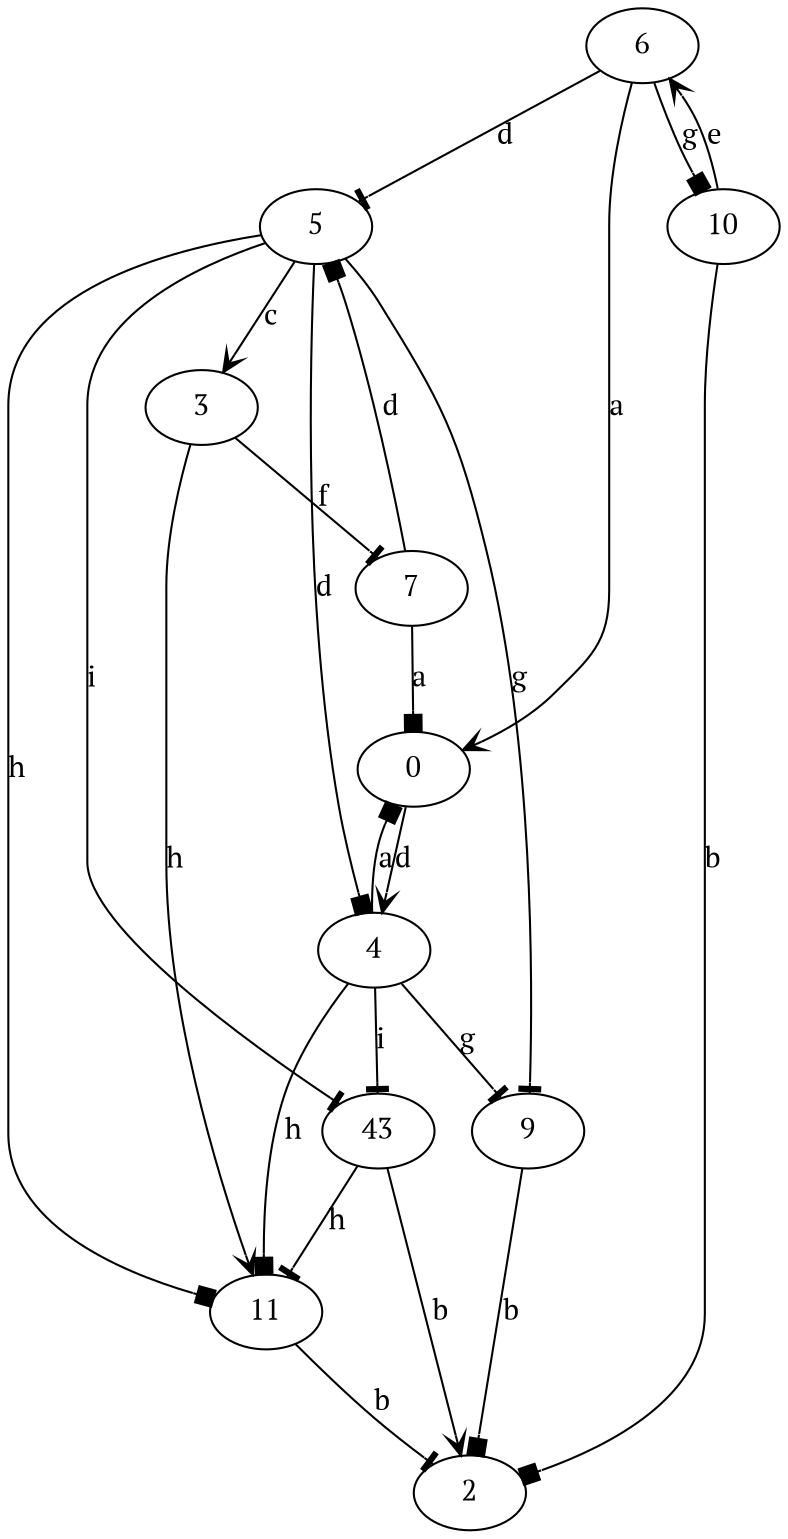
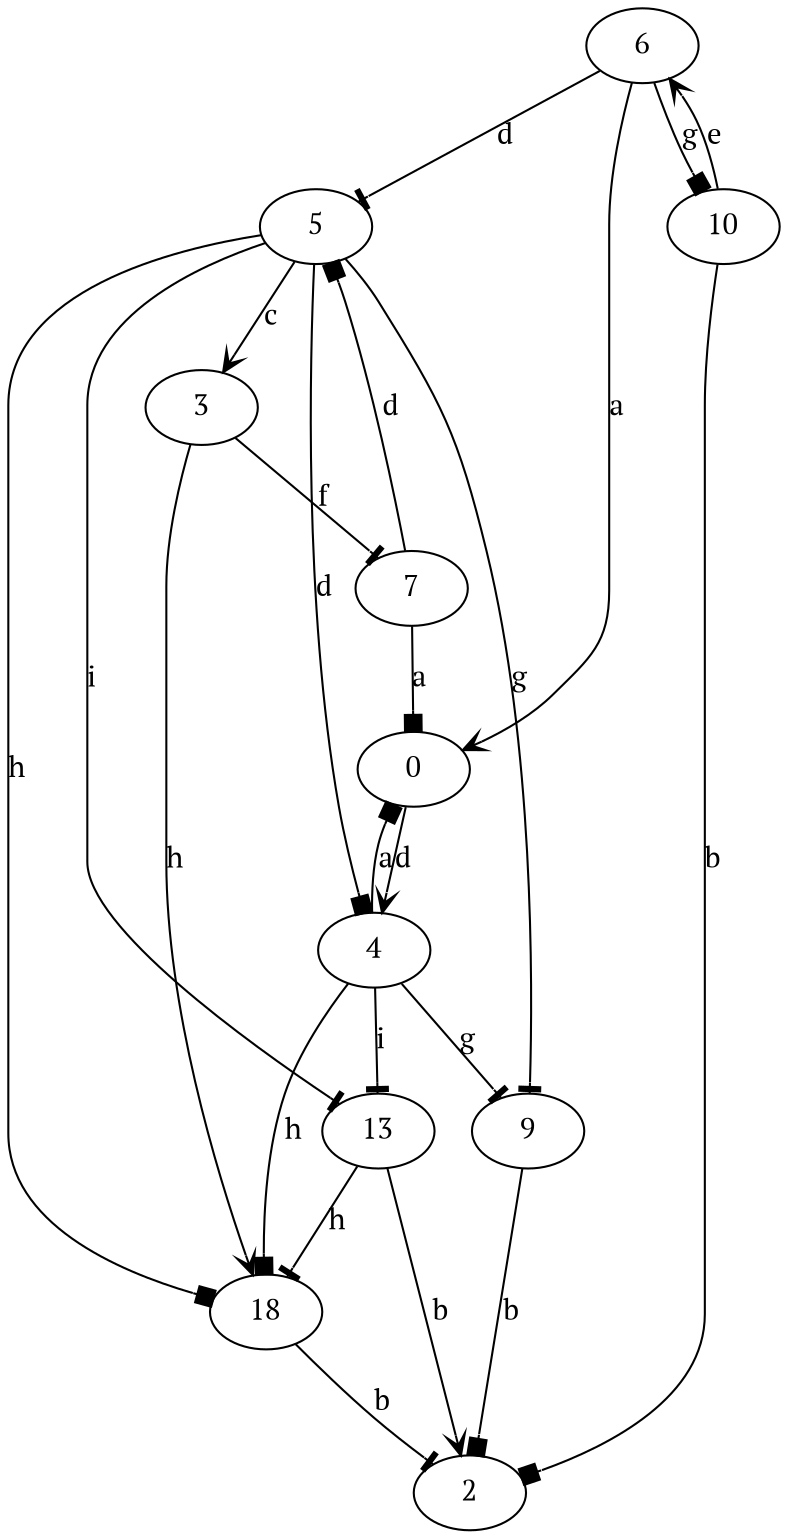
  strict digraph {
    fontname="PT Serif"
    node [fontname="PT Serif"]
    edge [arrowhead=box fontname="PT Serif"]
    0
    4
-   11
+   11 [label=18]
    9
-   13 [label=43]
+   13
    n6 [label=7]
    3
    5
    2
    6
    10
    0 -> 4 [arrowhead=vee label=d]
    4 -> 0 [label=a]
    4 -> 11 [label=h]
    4 -> 9 [arrowhead=tee label=g]
    4 -> 13 [arrowhead=tee label=i]
    11 -> 2 [arrowhead=tee label=b]
    9 -> 2 [label=b]
    13 -> 11 [arrowhead=tee label=h]
    13 -> 2 [arrowhead=vee label=b]
    n6 -> 0 [label=a]
    n6 -> 5 [label=d]
    3 -> 11 [arrowhead=vee label=h]
    3 -> n6 [arrowhead=tee label=f]
    5 -> 4 [label=d]
    5 -> 11 [label=h]
    5 -> 9 [arrowhead=tee label=g]
    5 -> 13 [arrowhead=tee label=i]
    5 -> 3 [arrowhead=vee label=c]
    6 -> 0 [arrowhead=vee label=a]
    6 -> 5 [arrowhead=tee label=d]
    6 -> 10 [label=g]
    10 -> 2 [label=b]
    10 -> 6 [arrowhead=vee label=e]
  }
